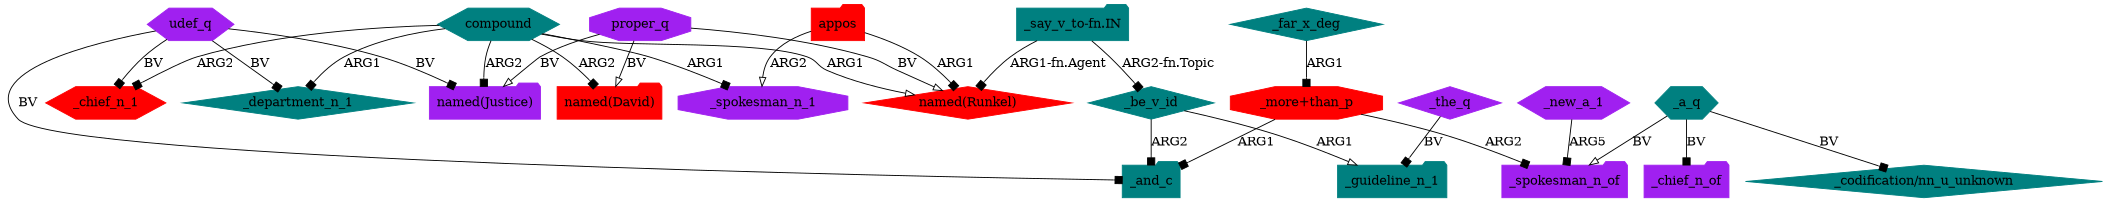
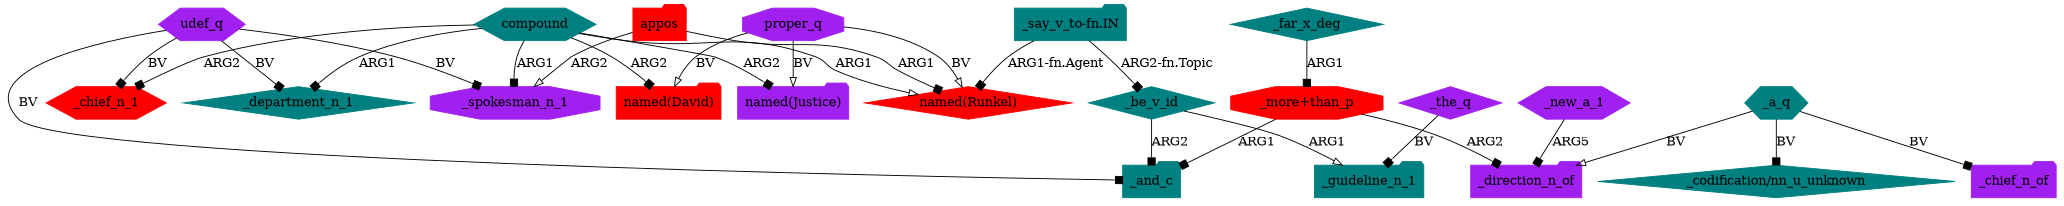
  digraph {
    node [color=teal shape=folder style=filled]
    edge [arrowhead=box]
    udef_q [color=purple shape=hexagon]
    _department_n_1 [shape=diamond]
    _spokesman_n_1 [color=purple shape=octagon]
    _chief_n_1 [color=red shape=hexagon]
    _and_c
    appos [color=red]
    "named(Runkel)" [color=red shape=diamond]
    _a_q [shape=hexagon]
-   _direction_n_of [color=purple label=_spokesman_n_of]
+   _direction_n_of [color=purple]
    "_codification/nn_u_unknown" [shape=diamond]
    n11 [color=purple label=_chief_n_of]
    proper_q [color=purple shape=octagon]
    "named(Justice)" [color=purple]
    "named(David)" [color=red]
    _new_a_1 [color=purple shape=hexagon]
    compound [shape=hexagon]
    _be_v_id [shape=diamond]
    _guideline_n_1
    "_say_v_to-fn.IN"
    _far_x_deg [shape=diamond]
    "_more+than_p" [color=red shape=octagon]
    _the_q [color=purple shape=diamond]
    udef_q -> _department_n_1 [label=BV]
-   udef_q -> "named(Justice)" [label=BV]
+   udef_q -> _spokesman_n_1 [label=BV]
    udef_q -> _chief_n_1 [label=BV]
    udef_q -> _and_c [label=BV]
    appos -> _spokesman_n_1 [arrowhead=onormal label=ARG2]
    appos -> "named(Runkel)" [label=ARG1]
    _a_q -> _direction_n_of [arrowhead=onormal label=BV]
    _a_q -> "_codification/nn_u_unknown" [label=BV]
    _a_q -> n11 [label=BV]
    proper_q -> "named(Runkel)" [arrowhead=onormal label=BV]
    proper_q -> "named(Justice)" [arrowhead=onormal label=BV]
    proper_q -> "named(David)" [arrowhead=onormal label=BV]
    _new_a_1 -> _direction_n_of [label=ARG5]
    compound -> _department_n_1 [label=ARG1]
    compound -> _spokesman_n_1 [label=ARG1]
    compound -> _chief_n_1 [label=ARG2]
    compound -> "named(Runkel)" [arrowhead=onormal label=ARG1]
    compound -> "named(Justice)" [label=ARG2]
    compound -> "named(David)" [label=ARG2]
    _be_v_id -> _and_c [label=ARG2]
    _be_v_id -> _guideline_n_1 [arrowhead=onormal label=ARG1]
    "_say_v_to-fn.IN" -> "named(Runkel)" [label="ARG1-fn.Agent"]
    "_say_v_to-fn.IN" -> _be_v_id [label="ARG2-fn.Topic"]
    _far_x_deg -> "_more+than_p" [label=ARG1]
    "_more+than_p" -> _and_c [label=ARG1]
    "_more+than_p" -> _direction_n_of [label=ARG2]
    _the_q -> _guideline_n_1 [label=BV]
  }
